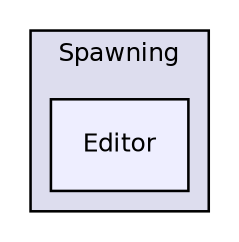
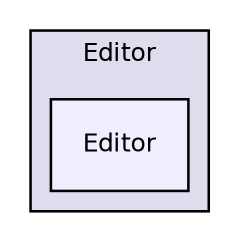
  digraph {
    compound=true
    n1 [fillcolor="#eeeeff" fontname=Helvetica fontsize=10 label=Editor pencolor=black shape=box style=filled]
    subgraph cluster_1 {
      bgcolor="#ddddee"
      fontname=Helvetica
      fontsize=10
-     label=Spawning
+     label=Editor
      pencolor=black
      n1
    }
  }
